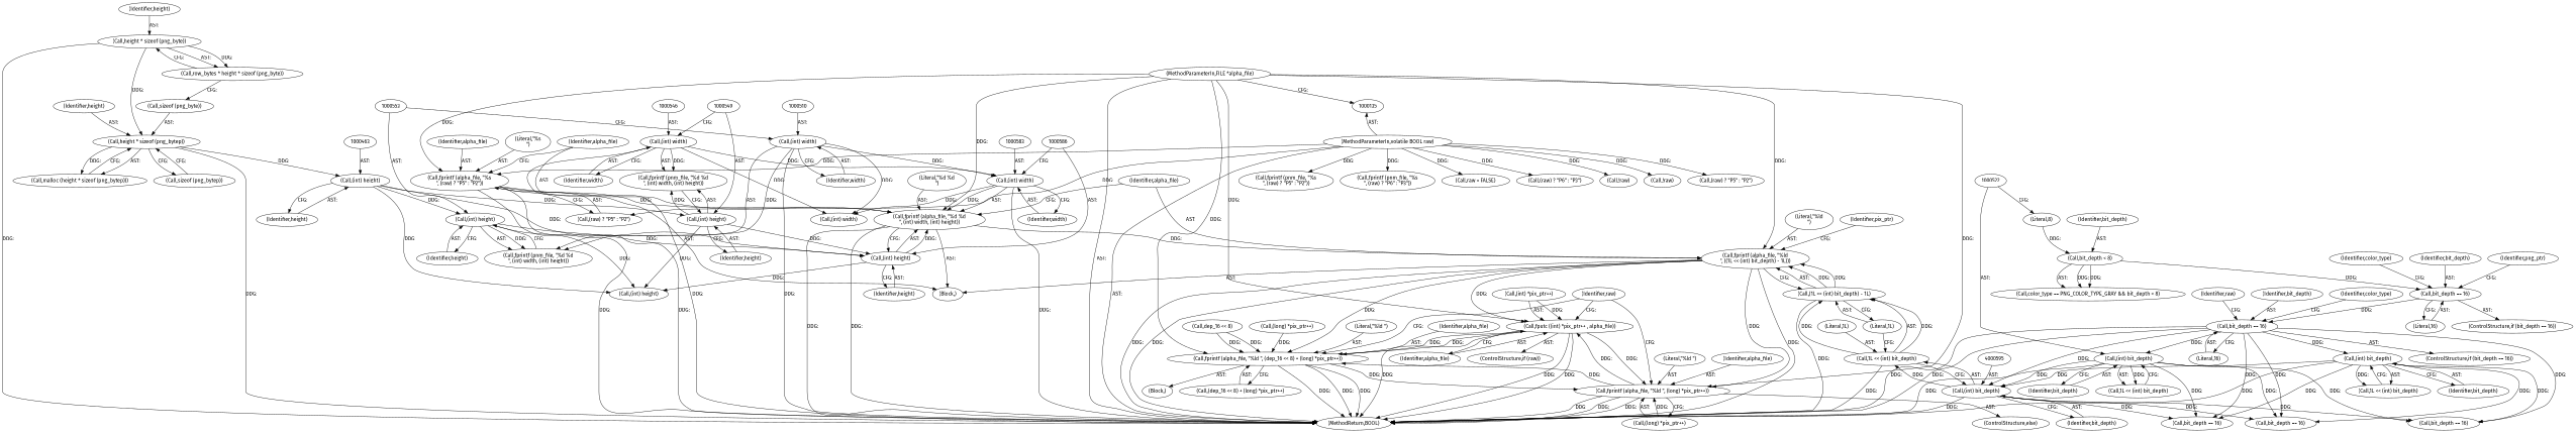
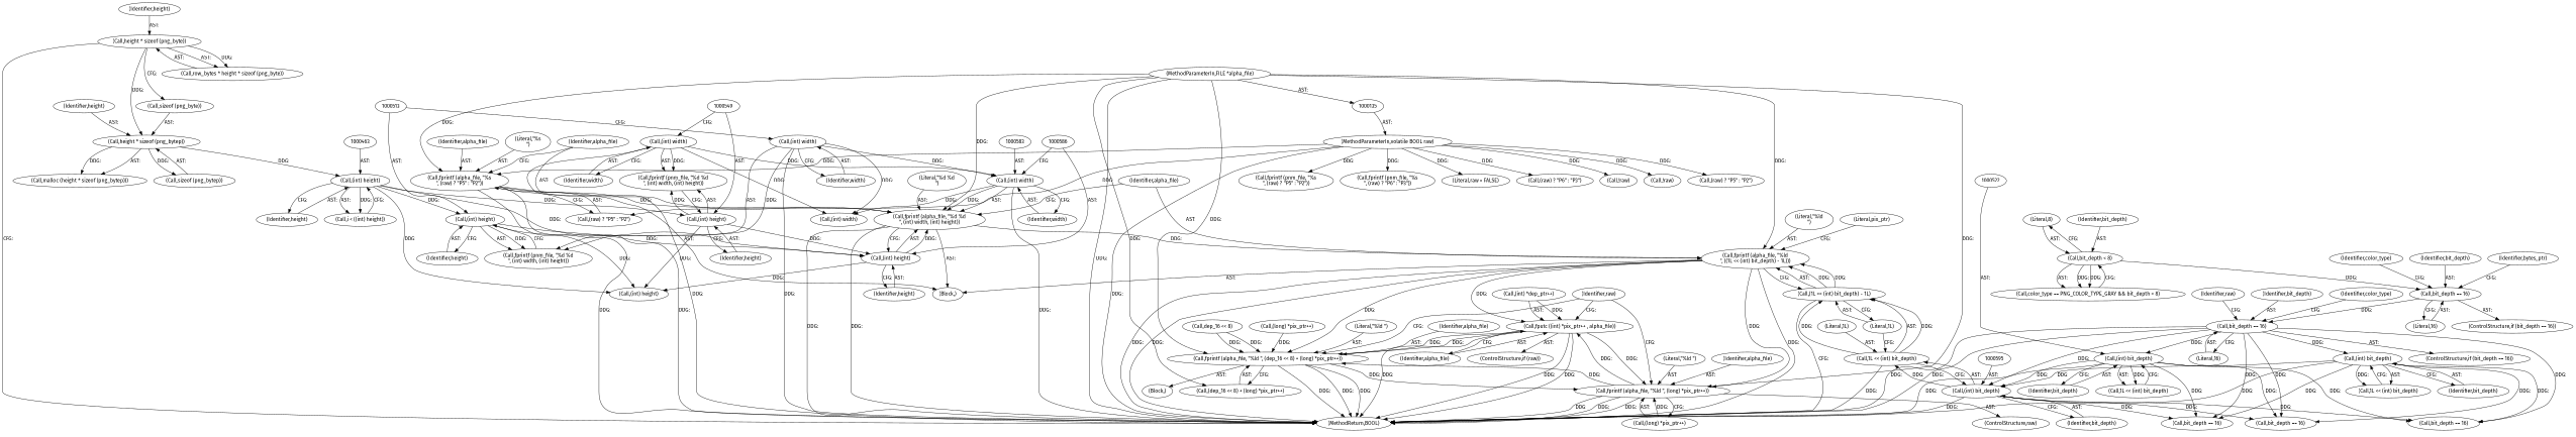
  digraph {
    fontname="Fira Sans"
    node [fontname="Fira Sans"]
    edge [fontname="Fira Sans"]
    n1 [label="(Call,fprintf (alpha_file, \"%ld\n\", ((1L << (int) bit_depth) - 1L)))"]
    n2 [label="(Call,(1L << (int) bit_depth) - 1L)"]
    n3 [label="(Call,fputc ((int) *pix_ptr++ , alpha_file))"]
    n4 [label="(Call,fprintf (alpha_file, \"%ld \", (dep_16 << 8) + (long) *pix_ptr++))"]
    n5 [label="(Call,fprintf (alpha_file, \"%ld \", (long) *pix_ptr++))"]
    n6 [label="(Block,)"]
    n7 [label="(MethodReturn,BOOL)"]
    n8 [label="(Literal,1L)"]
    n9 [label="(Identifier,alpha_file)"]
    n10 [label="(ControlStructure,if (raw))"]
    n11 [label="(Block,)"]
    n12 [label="(Call,(dep_16 << 8) + (long) *pix_ptr++)"]
-   n13 [label="(ControlStructure,else)"]
+   n13 [label="(ControlStructure,raw)"]
    n14 [label="(Call,(long) *pix_ptr++)"]
    n15 [label="(Call,fprintf (alpha_file, \"%d %d\n\", (int) width, (int) height))"]
    n16 [label="(Call,(int) height)"]
    n17 [label="(Identifier,height)"]
    n18 [label="(Call,(int) height)"]
    n19 [label="(Call,fprintf (alpha_file, \"%s\n\", (raw) ? \"P5\" : \"P2\"))"]
    n20 [label="(Call,(raw) ? \"P5\" : \"P2\")"]
    n21 [label="(MethodParameterIn,FILE *alpha_file)"]
    1000135
    n23 [label="(MethodParameterIn,volatile BOOL raw)"]
    n24 [label="(Call,!raw)"]
    n25 [label="(Call,!raw)"]
    n26 [label="(Call,(raw) ? \"P5\" : \"P2\")"]
    n27 [label="(Call,fprintf (pnm_file, \"%s\n\", (raw) ? \"P5\" : \"P2\"))"]
    n28 [label="(Call,fprintf (pnm_file, \"%s\n\", (raw) ? \"P6\" : \"P3\"))"]
-   n29 [label="(Call,raw = FALSE)"]
+   n29 [label="(Literal,raw = FALSE)"]
    n30 [label="(Call,(raw) ? \"P6\" : \"P3\")"]
    n31 [label="(Call,(int) width)"]
    n32 [label="(Identifier,width)"]
    n33 [label="(Call,(int) width)"]
    n34 [label="(Call,(int) width)"]
    n35 [label="(Call,fprintf (pnm_file, \"%d %d\n\", (int) width, (int) height))"]
    n36 [label="(Identifier,width)"]
    n37 [label="(Call,(int) height)"]
    n38 [label="(Call,(int) width)"]
    n39 [label="(Identifier,width)"]
    n40 [label="(Call,fprintf (pnm_file, \"%d %d\n\", (int) width, (int) height))"]
    n41 [label="(Call,(int) height)"]
    n42 [label="(Identifier,height)"]
    n43 [label="(Call,(int) height)"]
    n44 [label="(Identifier,height)"]
+   n45 [label="(Call,i < ((int) height))"]
    n46 [label="(Identifier,height)"]
    n47 [label="(Call,height * sizeof (png_bytep))"]
    n48 [label="(Call,malloc (height * sizeof (png_bytep)))"]
    n49 [label="(Call,sizeof (png_bytep))"]
    n50 [label="(Call,height * sizeof (png_byte))"]
    n51 [label="(Call,sizeof (png_byte))"]
    n52 [label="(Call,row_bytes * height * sizeof (png_byte))"]
    n53 [label="(Call,1L << (int) bit_depth)"]
    n54 [label="(Call,(int) bit_depth)"]
    n55 [label="(Call,bit_depth == 16)"]
    n56 [label="(Call,bit_depth == 16)"]
    n57 [label="(Call,bit_depth == 16)"]
    n58 [label="(Identifier,bit_depth)"]
    n59 [label="(Call,bit_depth == 16)"]
    n60 [label="(Call,(int) bit_depth)"]
    n61 [label="(Call,(int) bit_depth)"]
    n62 [label="(ControlStructure,if (bit_depth == 16))"]
    n63 [label="(Literal,16)"]
    n64 [label="(Call,1L << (int) bit_depth)"]
    n65 [label="(Identifier,bit_depth)"]
    n66 [label="(Call,1L << (int) bit_depth)"]
    n67 [label="(Identifier,bit_depth)"]
    n68 [label="(Call,bit_depth == 16)"]
    n69 [label="(Literal,16)"]
    n70 [label="(ControlStructure,if (bit_depth == 16))"]
    n71 [label="(Call,bit_depth < 8)"]
    n72 [label="(Literal,8)"]
    n73 [label="(Call,color_type == PNG_COLOR_TYPE_GRAY && bit_depth < 8)"]
    n74 [label="(Call,dep_16 << 8)"]
    n75 [label="(Identifier,bit_depth)"]
    n76 [label="(Literal,\"%ld\n\")"]
    n77 [label="(Identifier,alpha_file)"]
    n78 [label="(Literal,\"%ld \")"]
    n79 [label="(Identifier,raw)"]
-   n80 [label="(Identifier,png_ptr)"]
+   n80 [label="(Identifier,bytes_ptr)"]
    n81 [label="(Call,(long) *pix_ptr++)"]
    n82 [label="(Literal,\"%d %d\n\")"]
    n83 [label="(Literal,1L)"]
    n84 [label="(Identifier,alpha_file)"]
    n85 [label="(Identifier,alpha_file)"]
    n86 [label="(Identifier,height)"]
    n87 [label="(Identifier,height)"]
    n88 [label="(Identifier,alpha_file)"]
    n89 [label="(Identifier,bit_depth)"]
-   n90 [label="(Identifier,pix_ptr)"]
+   n90 [label="(Literal,pix_ptr)"]
    n91 [label="(Identifier,color_type)"]
    n92 [label="(Literal,\"%ld \")"]
    n93 [label="(Identifier,color_type)"]
    n94 [label="(Literal,\"%s\n\")"]
    n95 [label="(Identifier,alpha_file)"]
-   n96 [label="(Call,(int) *pix_ptr++)"]
+   n96 [label="(Call,(int) *dep_ptr++)"]
    n97 [label="(Identifier,raw)"]
    n98 [label="(Identifier,bit_depth)"]
    1000583
    1000586
-   1000510
-   1000513 [label=1000553]
-   1000546
+   1000513
    1000549
    1000463
-   1000595 [label=4000595]
+   1000595
    1000522
    n1 -> n2 [label="CFG: "]
    n1 -> n3 [label="DDG: "]
    n1 -> n4 [label="DDG: "]
    n1 -> n5 [label="DDG: "]
    n1 -> n6 [label="AST: "]
    n1 -> n7 [label="DDG: "]
    n1 -> n7 [label="DDG: "]
    n1 -> n7 [label="DDG: "]
    n2 -> n1 [label="AST: "]
    n2 -> n1 [label="DDG: "]
    n2 -> n1 [label="DDG: "]
-   n2 -> n7 [label="DDG: "]
+   n2 -> n7 [label="CFG: "]
    n2 -> n8 [label="CFG: "]
    n3 -> n4 [label="DDG: "]
    n3 -> n5 [label="DDG: "]
    n3 -> n7 [label="DDG: "]
    n3 -> n7 [label="DDG: "]
    n3 -> n7 [label="DDG: "]
    n3 -> n9 [label="CFG: "]
    n3 -> n10 [label="AST: "]
    n4 -> n3 [label="DDG: "]
    n4 -> n5 [label="DDG: "]
    n4 -> n7 [label="DDG: "]
    n4 -> n7 [label="DDG: "]
    n4 -> n7 [label="DDG: "]
    n4 -> n11 [label="AST: "]
    n4 -> n12 [label="CFG: "]
    n5 -> n3 [label="DDG: "]
    n5 -> n4 [label="DDG: "]
    n5 -> n7 [label="DDG: "]
    n5 -> n7 [label="DDG: "]
    n5 -> n7 [label="DDG: "]
    n5 -> n13 [label="AST: "]
    n5 -> n14 [label="CFG: "]
    n8 -> n2 [label="AST: "]
    n8 -> n53 [label="CFG: "]
    n9 -> n3 [label="AST: "]
    n12 -> n4 [label="AST: "]
    n14 -> n5 [label="AST: "]
    n14 -> n5 [label="DDG: "]
    n15 -> n1 [label="DDG: "]
    n15 -> n6 [label="AST: "]
    n15 -> n7 [label="DDG: "]
    n15 -> n7 [label="DDG: "]
    n15 -> n16 [label="CFG: "]
    n16 -> n15 [label="AST: "]
    n16 -> n15 [label="DDG: "]
    n16 -> n17 [label="CFG: "]
    n16 -> n18 [label="DDG: "]
    n17 -> n16 [label="AST: "]
    n19 -> n6 [label="AST: "]
    n19 -> n7 [label="DDG: "]
    n19 -> n7 [label="DDG: "]
    n19 -> n15 [label="DDG: "]
    n19 -> n20 [label="CFG: "]
    n20 -> n19 [label="AST: "]
    n21 -> n1 [label="DDG: "]
-   n21 -> n3 [label="DDG: "]
+   n21 -> n12 [label="DDG: "]
    n21 -> n4 [label="DDG: "]
    n21 -> n5 [label="DDG: "]
-   n21 -> n7 [label="AST: "]
+   n21 -> n7 [label="DDG: "]
    n21 -> n15 [label="DDG: "]
    n21 -> n19 [label="DDG: "]
-   n21 -> 1000135 [label="CFG: "]
-   n23 -> n7 [label="AST: "]
+   n21 -> 1000135 [label="AST: "]
+   n23 -> n7 [label="DDG: "]
    n23 -> n19 [label="DDG: "]
    n23 -> n20 [label="DDG: "]
-   n23 -> 1000135 [label="AST: "]
+   1000135 -> n23 [label="AST: "]
    n23 -> n24 [label="DDG: "]
    n23 -> n25 [label="DDG: "]
    n23 -> n26 [label="DDG: "]
    n23 -> n27 [label="DDG: "]
    n23 -> n28 [label="DDG: "]
    n23 -> n29 [label="DDG: "]
    n23 -> n30 [label="DDG: "]
    n31 -> n7 [label="DDG: "]
    n31 -> n15 [label="AST: "]
    n31 -> n15 [label="DDG: "]
    n31 -> n32 [label="CFG: "]
    n31 -> n33 [label="DDG: "]
    n32 -> n31 [label="AST: "]
    n34 -> n7 [label="DDG: "]
    n34 -> n31 [label="DDG: "]
    n34 -> n33 [label="DDG: "]
    n34 -> n35 [label="AST: "]
    n34 -> n35 [label="DDG: "]
    n34 -> n36 [label="CFG: "]
    n35 -> n37 [label="CFG: "]
    n36 -> n34 [label="AST: "]
    n37 -> n16 [label="DDG: "]
    n37 -> n18 [label="DDG: "]
    n37 -> n35 [label="AST: "]
    n37 -> n35 [label="DDG: "]
    n37 -> n46 [label="CFG: "]
    n38 -> n7 [label="DDG: "]
    n38 -> n31 [label="DDG: "]
    n38 -> n33 [label="DDG: "]
    n38 -> n39 [label="CFG: "]
    n38 -> n40 [label="AST: "]
    n38 -> n40 [label="DDG: "]
    n39 -> n38 [label="AST: "]
    n40 -> n41 [label="CFG: "]
    n41 -> n16 [label="DDG: "]
    n41 -> n18 [label="DDG: "]
    n41 -> n40 [label="AST: "]
    n41 -> n40 [label="DDG: "]
    n41 -> n42 [label="CFG: "]
    n42 -> n41 [label="AST: "]
    n43 -> n16 [label="DDG: "]
    n43 -> n18 [label="DDG: "]
    n43 -> n37 [label="DDG: "]
    n43 -> n41 [label="DDG: "]
    n43 -> n44 [label="CFG: "]
+   n43 -> n45 [label="AST: "]
+   n43 -> n45 [label="DDG: "]
    n44 -> n43 [label="AST: "]
+   n45 -> n43 [label="CFG: "]
    n46 -> n37 [label="AST: "]
-   n47 -> n7 [label="DDG: "]
    n47 -> n43 [label="DDG: "]
    n47 -> n48 [label="AST: "]
    n47 -> n48 [label="DDG: "]
-   n47 -> n49 [label="CFG: "]
-   n48 -> n47 [label="CFG: "]
-   n49 -> n47 [label="CFG: "]
-   n50 -> n7 [label="DDG: "]
+   n47 -> n49 [label="DDG: "]
+   n49 -> n47 [label="AST: "]
+   n50 -> n7 [label="CFG: "]
    n50 -> n47 [label="DDG: "]
-   n52 -> n51 [label="CFG: "]
+   n50 -> n51 [label="CFG: "]
    n50 -> n52 [label="AST: "]
    n50 -> n52 [label="DDG: "]
    n51 -> n47 [label="AST: "]
-   n52 -> n50 [label="CFG: "]
+   n52 -> n50 [label="AST: "]
    n53 -> n2 [label="AST: "]
    n53 -> n2 [label="DDG: "]
    n53 -> n2 [label="DDG: "]
    n53 -> n7 [label="DDG: "]
    n53 -> n54 [label="CFG: "]
    n54 -> n7 [label="DDG: "]
    n54 -> n53 [label="AST: "]
    n54 -> n53 [label="DDG: "]
    n54 -> n55 [label="DDG: "]
    n54 -> n56 [label="DDG: "]
    n54 -> n57 [label="DDG: "]
    n54 -> n58 [label="CFG: "]
    n58 -> n54 [label="AST: "]
    n59 -> n7 [label="DDG: "]
    n59 -> n7 [label="DDG: "]
    n59 -> n54 [label="DDG: "]
    n59 -> n55 [label="DDG: "]
    n59 -> n56 [label="DDG: "]
    n59 -> n57 [label="DDG: "]
    n59 -> n60 [label="DDG: "]
    n59 -> n61 [label="DDG: "]
    n59 -> n62 [label="AST: "]
    n59 -> n63 [label="CFG: "]
    n60 -> n7 [label="DDG: "]
    n60 -> n54 [label="DDG: "]
    n60 -> n55 [label="DDG: "]
    n60 -> n56 [label="DDG: "]
    n60 -> n57 [label="DDG: "]
    n60 -> n64 [label="AST: "]
    n60 -> n64 [label="DDG: "]
    n60 -> n65 [label="CFG: "]
    n61 -> n7 [label="DDG: "]
    n61 -> n54 [label="DDG: "]
    n61 -> n55 [label="DDG: "]
    n61 -> n56 [label="DDG: "]
    n61 -> n57 [label="DDG: "]
    n61 -> n66 [label="AST: "]
    n61 -> n66 [label="DDG: "]
    n61 -> n67 [label="CFG: "]
    n63 -> n59 [label="AST: "]
    n64 -> n60 [label="CFG: "]
    n65 -> n60 [label="AST: "]
    n66 -> n61 [label="CFG: "]
    n67 -> n61 [label="AST: "]
    n68 -> n59 [label="DDG: "]
    n68 -> n69 [label="CFG: "]
    n68 -> n70 [label="AST: "]
    n69 -> n68 [label="AST: "]
    n71 -> n68 [label="DDG: "]
-   1000522 -> n72 [label="CFG: "]
+   n71 -> n72 [label="CFG: "]
    n71 -> n73 [label="AST: "]
    n71 -> n73 [label="DDG: "]
    n71 -> n73 [label="DDG: "]
-   n72 -> n71 [label="DDG: "]
+   n72 -> n71 [label="AST: "]
+   n73 -> n71 [label="CFG: "]
    n74 -> n4 [label="DDG: "]
    n74 -> n4 [label="DDG: "]
    n75 -> n71 [label="AST: "]
    n76 -> n1 [label="AST: "]
    n77 -> n19 [label="AST: "]
    n78 -> n5 [label="AST: "]
    n79 -> n59 [label="CFG: "]
    n80 -> n68 [label="CFG: "]
    n81 -> n4 [label="DDG: "]
    n82 -> n15 [label="AST: "]
    n83 -> n53 [label="AST: "]
    n84 -> n5 [label="AST: "]
    n85 -> n1 [label="AST: "]
    n85 -> n15 [label="CFG: "]
    n86 -> n47 [label="AST: "]
    n87 -> n50 [label="AST: "]
    n88 -> n15 [label="AST: "]
    n88 -> n19 [label="CFG: "]
    n89 -> n59 [label="AST: "]
    n90 -> n1 [label="CFG: "]
    n91 -> n68 [label="CFG: "]
    n92 -> n4 [label="AST: "]
    n93 -> n59 [label="CFG: "]
    n94 -> n19 [label="AST: "]
    n95 -> n4 [label="AST: "]
    n96 -> n3 [label="AST: "]
    n96 -> n3 [label="DDG: "]
    n97 -> n3 [label="CFG: "]
    n97 -> n4 [label="CFG: "]
    n97 -> n5 [label="CFG: "]
    n98 -> n68 [label="AST: "]
    1000583 -> n31 [label="AST: "]
    1000586 -> n16 [label="AST: "]
    1000586 -> n31 [label="CFG: "]
-   1000510 -> n34 [label="AST: "]
    1000513 -> n34 [label="CFG: "]
    1000513 -> n37 [label="AST: "]
-   1000546 -> n38 [label="AST: "]
    1000549 -> n38 [label="CFG: "]
    1000549 -> n41 [label="AST: "]
    1000463 -> n43 [label="AST: "]
    1000595 -> n54 [label="AST: "]
    1000522 -> n61 [label="AST: "]
  }
